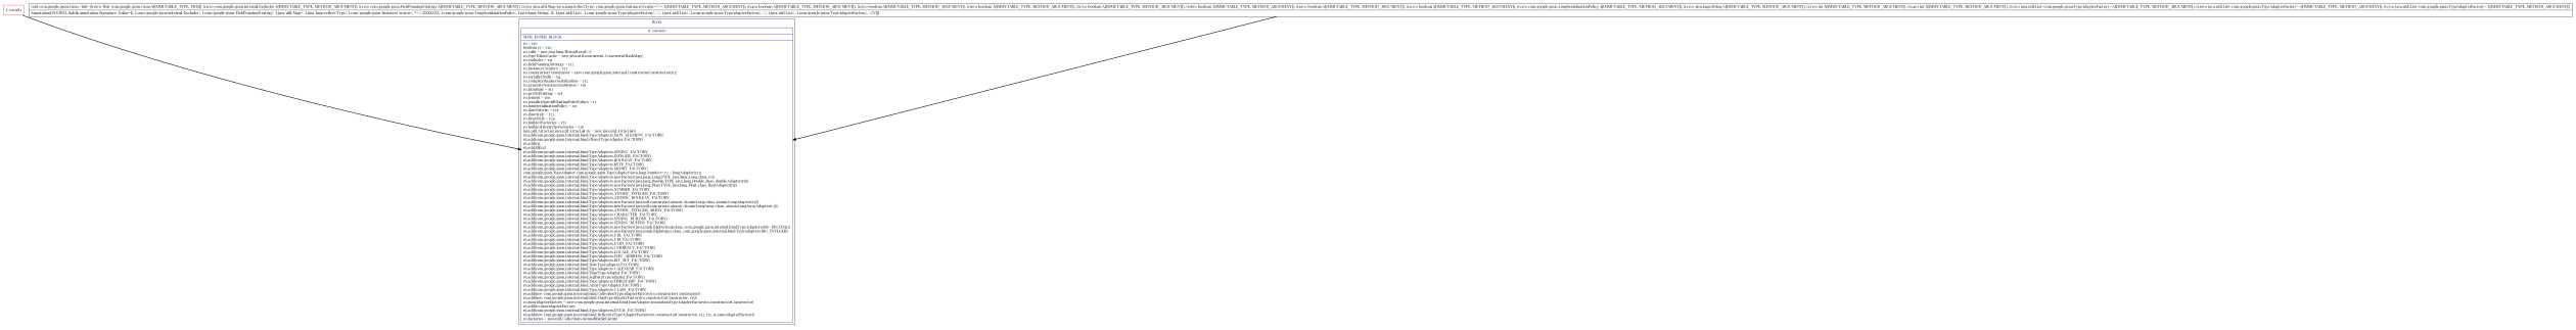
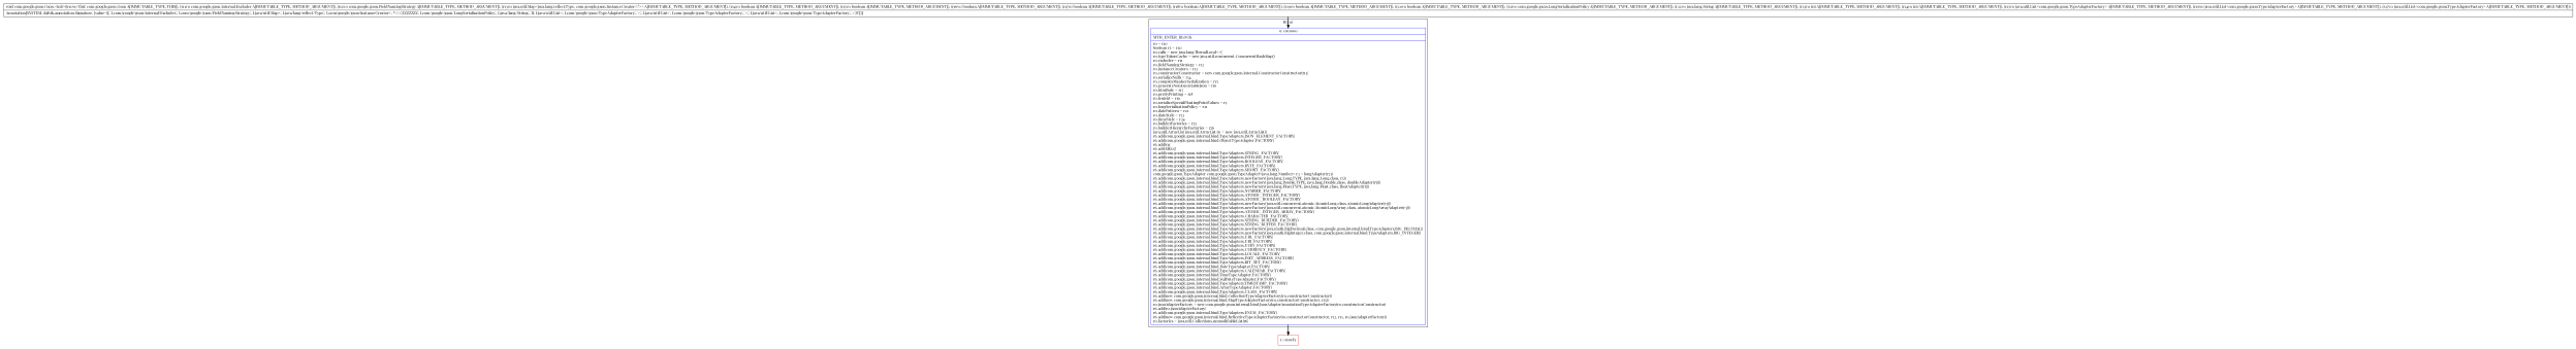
  digraph {
    fontname="Playfair Display"
    node [shape=record fontname="Playfair Display"]
    edge [style=bold fontname="Playfair Display"]
    n1 [color=blue label="{0\:\ 0x0000|MTH_ENTER_BLOCK\l|r0 = r10\lboolean r5 = r20\lr0.calls = new java.lang.ThreadLocal\<\>()\lr0.typeTokenCache = new java.util.concurrent.ConcurrentHashMap()\lr0.excluder = r11\lr0.fieldNamingStrategy = r12\lr0.instanceCreators = r13\lr0.constructorConstructor = new com.google.gson.internal.ConstructorConstructor(r13)\lr0.serializeNulls = r14\lr0.complexMapKeySerialization = r15\lr0.generateNonExecutableJson = r16\lr0.htmlSafe = r17\lr0.prettyPrinting = r18\lr0.lenient = r19\lr0.serializeSpecialFloatingPointValues = r5\lr0.longSerializationPolicy = r21\lr0.datePattern = r22\lr0.dateStyle = r23\lr0.timeStyle = r24\lr0.builderFactories = r25\lr0.builderHierarchyFactories = r26\ljava.util.ArrayList java.util.ArrayList r6 = new java.util.ArrayList()\lr6.add(com.google.gson.internal.bind.TypeAdapters.JSON_ELEMENT_FACTORY)\lr6.add(com.google.gson.internal.bind.ObjectTypeAdapter.FACTORY)\lr6.add(r11)\lr6.addAll(r27)\lr6.add(com.google.gson.internal.bind.TypeAdapters.STRING_FACTORY)\lr6.add(com.google.gson.internal.bind.TypeAdapters.INTEGER_FACTORY)\lr6.add(com.google.gson.internal.bind.TypeAdapters.BOOLEAN_FACTORY)\lr6.add(com.google.gson.internal.bind.TypeAdapters.BYTE_FACTORY)\lr6.add(com.google.gson.internal.bind.TypeAdapters.SHORT_FACTORY)\lcom.google.gson.TypeAdapter com.google.gson.TypeAdapter\<java.lang.Number\> r3 = longAdapter(r21)\lr6.add(com.google.gson.internal.bind.TypeAdapters.newFactory(java.lang.Long.TYPE, java.lang.Long.class, r3))\lr6.add(com.google.gson.internal.bind.TypeAdapters.newFactory(java.lang.Double.TYPE, java.lang.Double.class, doubleAdapter(r5)))\lr6.add(com.google.gson.internal.bind.TypeAdapters.newFactory(java.lang.Float.TYPE, java.lang.Float.class, floatAdapter(r5)))\lr6.add(com.google.gson.internal.bind.TypeAdapters.NUMBER_FACTORY)\lr6.add(com.google.gson.internal.bind.TypeAdapters.ATOMIC_INTEGER_FACTORY)\lr6.add(com.google.gson.internal.bind.TypeAdapters.ATOMIC_BOOLEAN_FACTORY)\lr6.add(com.google.gson.internal.bind.TypeAdapters.newFactory(java.util.concurrent.atomic.AtomicLong.class, atomicLongAdapter(r3)))\lr6.add(com.google.gson.internal.bind.TypeAdapters.newFactory(java.util.concurrent.atomic.AtomicLongArray.class, atomicLongArrayAdapter(r3)))\lr6.add(com.google.gson.internal.bind.TypeAdapters.ATOMIC_INTEGER_ARRAY_FACTORY)\lr6.add(com.google.gson.internal.bind.TypeAdapters.CHARACTER_FACTORY)\lr6.add(com.google.gson.internal.bind.TypeAdapters.STRING_BUILDER_FACTORY)\lr6.add(com.google.gson.internal.bind.TypeAdapters.STRING_BUFFER_FACTORY)\lr6.add(com.google.gson.internal.bind.TypeAdapters.newFactory(java.math.BigDecimal.class, com.google.gson.internal.bind.TypeAdapters.BIG_DECIMAL))\lr6.add(com.google.gson.internal.bind.TypeAdapters.newFactory(java.math.BigInteger.class, com.google.gson.internal.bind.TypeAdapters.BIG_INTEGER))\lr6.add(com.google.gson.internal.bind.TypeAdapters.URL_FACTORY)\lr6.add(com.google.gson.internal.bind.TypeAdapters.URI_FACTORY)\lr6.add(com.google.gson.internal.bind.TypeAdapters.UUID_FACTORY)\lr6.add(com.google.gson.internal.bind.TypeAdapters.CURRENCY_FACTORY)\lr6.add(com.google.gson.internal.bind.TypeAdapters.LOCALE_FACTORY)\lr6.add(com.google.gson.internal.bind.TypeAdapters.INET_ADDRESS_FACTORY)\lr6.add(com.google.gson.internal.bind.TypeAdapters.BIT_SET_FACTORY)\lr6.add(com.google.gson.internal.bind.DateTypeAdapter.FACTORY)\lr6.add(com.google.gson.internal.bind.TypeAdapters.CALENDAR_FACTORY)\lr6.add(com.google.gson.internal.bind.TimeTypeAdapter.FACTORY)\lr6.add(com.google.gson.internal.bind.SqlDateTypeAdapter.FACTORY)\lr6.add(com.google.gson.internal.bind.TypeAdapters.TIMESTAMP_FACTORY)\lr6.add(com.google.gson.internal.bind.ArrayTypeAdapter.FACTORY)\lr6.add(com.google.gson.internal.bind.TypeAdapters.CLASS_FACTORY)\lr6.add(new com.google.gson.internal.bind.CollectionTypeAdapterFactory(r0.constructorConstructor))\lr6.add(new com.google.gson.internal.bind.MapTypeAdapterFactory(r0.constructorConstructor, r15))\lr0.jsonAdapterFactory = new com.google.gson.internal.bind.JsonAdapterAnnotationTypeAdapterFactory(r0.constructorConstructor)\lr6.add(r0.jsonAdapterFactory)\lr6.add(com.google.gson.internal.bind.TypeAdapters.ENUM_FACTORY)\lr6.add(new com.google.gson.internal.bind.ReflectiveTypeAdapterFactory(r0.constructorConstructor, r12, r11, r0.jsonAdapterFactory))\lr0.factories = java.util.Collections.unmodifiableList(r6)\l}"]
    n2 [color=red label="{1\:\ 0x0183}"]
    n3 [label="{void com.google.gson.Gson.\<init\>((r10v0 'this' com.google.gson.Gson A[IMMUTABLE_TYPE, THIS]), (r11v0 com.google.gson.internal.Excluder A[IMMUTABLE_TYPE, METHOD_ARGUMENT]), (r12v0 com.google.gson.FieldNamingStrategy A[IMMUTABLE_TYPE, METHOD_ARGUMENT]), (r13v0 java.util.Map\<java.lang.reflect.Type, com.google.gson.InstanceCreator\<?\>\> A[IMMUTABLE_TYPE, METHOD_ARGUMENT]), (r14v0 boolean A[IMMUTABLE_TYPE, METHOD_ARGUMENT]), (r15v0 boolean A[IMMUTABLE_TYPE, METHOD_ARGUMENT]), (r16v0 boolean A[IMMUTABLE_TYPE, METHOD_ARGUMENT]), (r17v0 boolean A[IMMUTABLE_TYPE, METHOD_ARGUMENT]), (r18v0 boolean A[IMMUTABLE_TYPE, METHOD_ARGUMENT]), (r19v0 boolean A[IMMUTABLE_TYPE, METHOD_ARGUMENT]), (r20v0 boolean A[IMMUTABLE_TYPE, METHOD_ARGUMENT]), (r21v0 com.google.gson.LongSerializationPolicy A[IMMUTABLE_TYPE, METHOD_ARGUMENT]), (r22v0 java.lang.String A[IMMUTABLE_TYPE, METHOD_ARGUMENT]), (r23v0 int A[IMMUTABLE_TYPE, METHOD_ARGUMENT]), (r24v0 int A[IMMUTABLE_TYPE, METHOD_ARGUMENT]), (r25v0 java.util.List\<com.google.gson.TypeAdapterFactory\> A[IMMUTABLE_TYPE, METHOD_ARGUMENT]), (r26v0 java.util.List\<com.google.gson.TypeAdapterFactory\> A[IMMUTABLE_TYPE, METHOD_ARGUMENT]), (r27v0 java.util.List\<com.google.gson.TypeAdapterFactory\> A[IMMUTABLE_TYPE, METHOD_ARGUMENT]))  | Annotation[SYSTEM, dalvik.annotation.Signature, \{value=[(, Lcom\/google\/gson\/internal\/Excluder;, Lcom\/google\/gson\/FieldNamingStrategy;, Ljava\/util\/Map\<, Ljava\/lang\/reflect\/Type;, Lcom\/google\/gson\/InstanceCreator\<, *\>;\>;ZZZZZZZ, Lcom\/google\/gson\/LongSerializationPolicy;, Ljava\/lang\/String;, II, Ljava\/util\/List\<, Lcom\/google\/gson\/TypeAdapterFactory;, \>;, Ljava\/util\/List\<, Lcom\/google\/gson\/TypeAdapterFactory;, \>;, Ljava\/util\/List\<, Lcom\/google\/gson\/TypeAdapterFactory;, \>;)V]\}]\l}"]
    subgraph cluster_1 {
      label="R(1:0)"
      n1
    }
-   n2 -> n1
+   n1 -> n2
    n3 -> n1
  }
